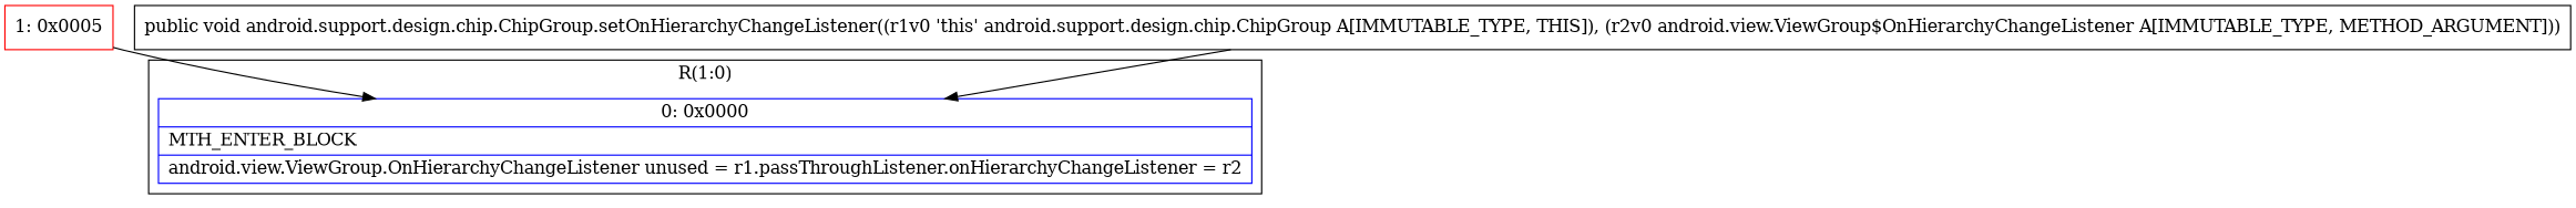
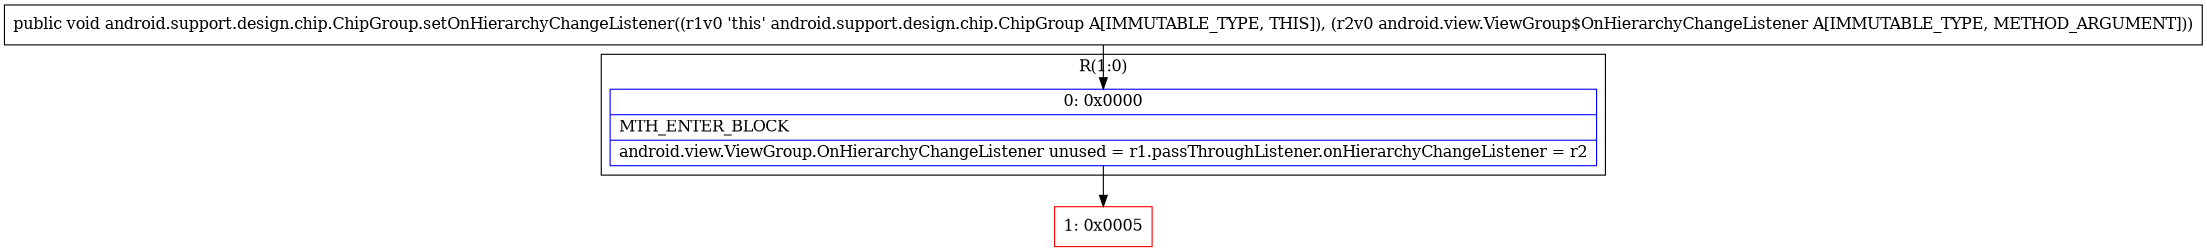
  digraph {
    node [shape=record]
    n1 [color=blue label="{0\:\ 0x0000|MTH_ENTER_BLOCK\l|android.view.ViewGroup.OnHierarchyChangeListener unused = r1.passThroughListener.onHierarchyChangeListener = r2\l}"]
    n2 [color=red label="{1\:\ 0x0005}"]
    n3 [label="{public void android.support.design.chip.ChipGroup.setOnHierarchyChangeListener((r1v0 'this' android.support.design.chip.ChipGroup A[IMMUTABLE_TYPE, THIS]), (r2v0 android.view.ViewGroup$OnHierarchyChangeListener A[IMMUTABLE_TYPE, METHOD_ARGUMENT])) }"]
    subgraph cluster_1 {
      label="R(1:0)"
      n1
    }
-   n2 -> n1
+   n1 -> n2
    n3 -> n1
  }
